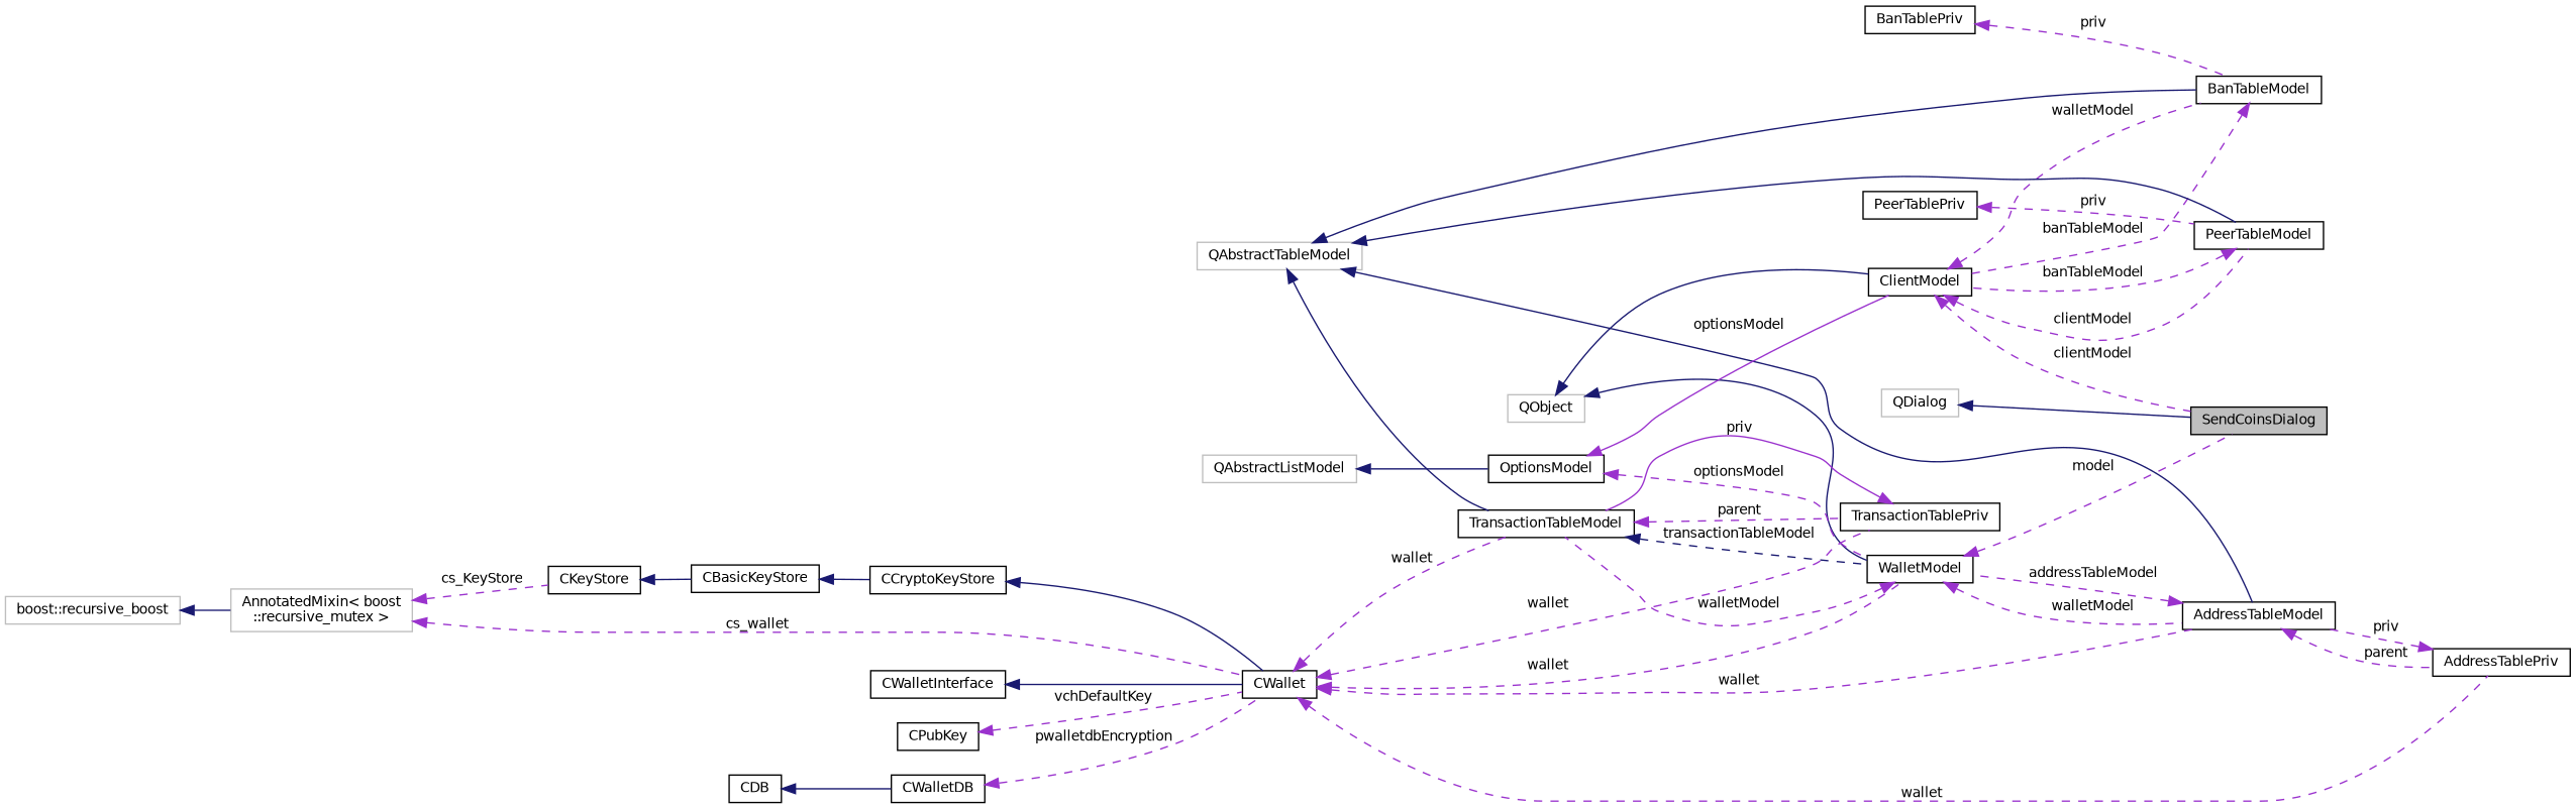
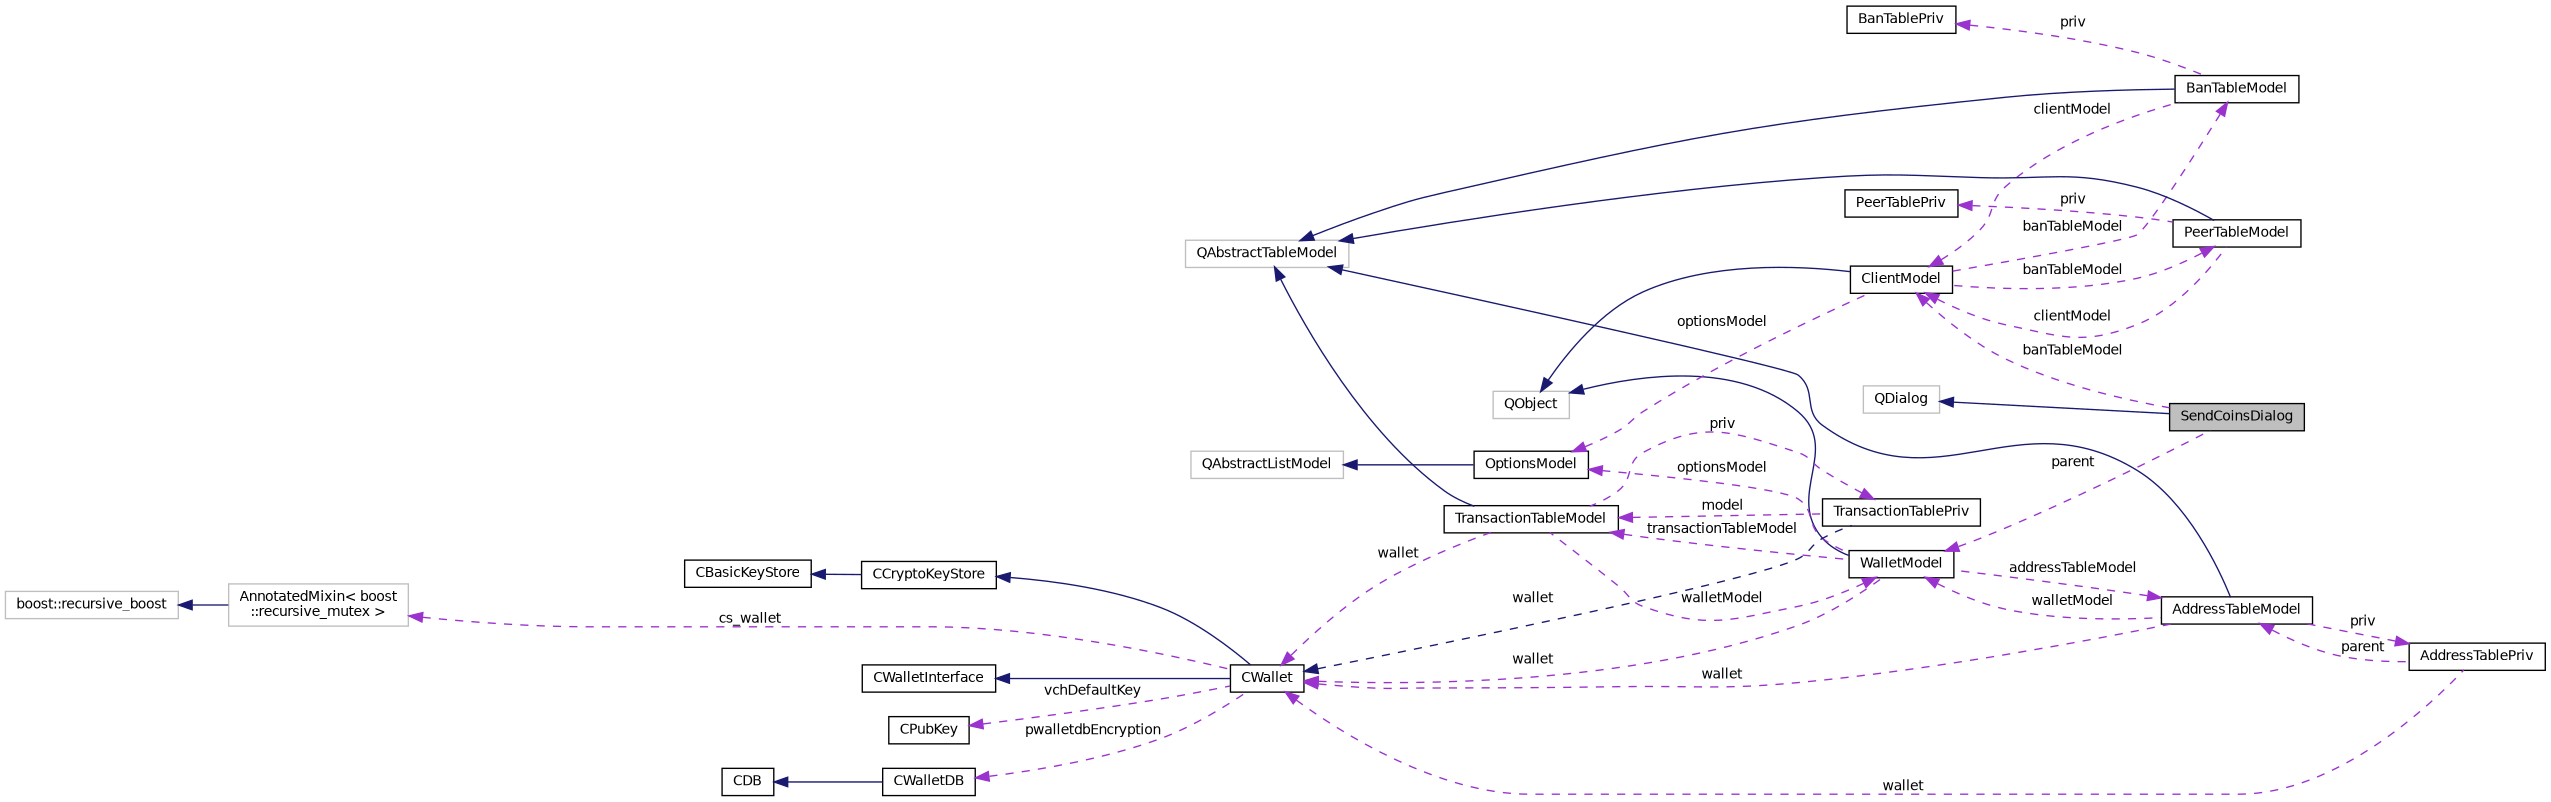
  digraph {
    rankdir=LR
    node [color=black fillcolor=white fontname=Helvetica fontsize=10 shape=record style=filled]
    edge [color=darkorchid3 dir=back fontname=Helvetica fontsize=10 labelfontname=Helvetica labelfontsize=10 style=dashed]
    n1 [fillcolor=grey75 fontcolor=black height=0.2 label=SendCoinsDialog width=0.4]
    n2 [color=grey75 height=0.2 label=QDialog width=0.4]
    n3 [height=0.2 label=ClientModel width=0.4]
    n4 [height=0.2 label=PeerTableModel width=0.4]
    n5 [height=0.2 label=BanTableModel width=0.4]
    n6 [color=grey75 height=0.2 label=QObject width=0.4]
    n7 [height=0.2 label=WalletModel width=0.4]
    n8 [height=0.2 label=TransactionTableModel width=0.4]
    n9 [height=0.2 label=AddressTableModel width=0.4]
    n10 [color=grey75 height=0.2 label=QAbstractTableModel width=0.4]
    n11 [height=0.2 label=TransactionTablePriv width=0.4]
    n12 [height=0.2 label=AddressTablePriv width=0.4]
    n13 [height=0.2 label=PeerTablePriv width=0.4]
    n14 [height=0.2 label=BanTablePriv width=0.4]
    n15 [height=0.2 label=OptionsModel width=0.4]
    n16 [color=grey75 height=0.2 label=QAbstractListModel width=0.4]
    n17 [height=0.2 label=CWallet width=0.4]
    n18 [height=0.2 label=CCryptoKeyStore width=0.4]
    n19 [height=0.2 label=CBasicKeyStore width=0.4]
-   n20 [height=0.2 label=CKeyStore width=0.4]
    n21 [color=grey75 height=0.2 label="AnnotatedMixin\< boost\l::recursive_mutex \>" width=0.4]
    n22 [color=grey75 height=0.2 label="boost::recursive_boost" width=0.4]
    n23 [height=0.2 label=CWalletInterface width=0.4]
    n24 [height=0.2 label=CPubKey width=0.4]
    n25 [height=0.2 label=CWalletDB width=0.4]
    n26 [height=0.2 label=CDB width=0.4]
    n2 -> n1 [color=midnightblue style=solid]
-   n3 -> n1 [label=" clientModel"]
+   n3 -> n1 [label=" banTableModel"]
    n3 -> n4 [label=" clientModel"]
-   n3 -> n5 [label=" walletModel"]
+   n3 -> n5 [label=" clientModel"]
    n4 -> n3 [label=" banTableModel"]
    n5 -> n3 [label=" banTableModel"]
    n6 -> n3 [color=midnightblue style=solid]
    n6 -> n7 [color=midnightblue style=solid]
-   n7 -> n1 [label=" model"]
+   n7 -> n1 [label=" parent"]
    n7 -> n8 [label=" walletModel"]
    n7 -> n9 [label=" walletModel"]
-   n8 -> n7 [color=midnightblue label=" transactionTableModel"]
-   n8 -> n11 [label=" parent"]
+   n8 -> n7 [label=" transactionTableModel"]
+   n8 -> n11 [label=" model"]
    n9 -> n7 [label=" addressTableModel"]
    n9 -> n12 [label=" parent"]
    n10 -> n4 [color=midnightblue style=solid]
    n10 -> n5 [color=midnightblue style=solid]
    n10 -> n8 [color=midnightblue style=solid]
    n10 -> n9 [color=midnightblue style=solid]
-   n11 -> n8 [label=" priv" style=solid]
+   n11 -> n8 [label=" priv"]
    n12 -> n9 [label=" priv"]
    n13 -> n4 [label=" priv"]
    n14 -> n5 [label=" priv"]
-   n15 -> n3 [label=" optionsModel" style=solid]
+   n15 -> n3 [label=" optionsModel"]
    n15 -> n7 [label=" optionsModel"]
    n16 -> n15 [color=midnightblue style=solid]
    n17 -> n7 [label=" wallet"]
    n17 -> n8 [label=" wallet"]
    n17 -> n9 [label=" wallet"]
-   n17 -> n11 [label=" wallet"]
+   n17 -> n11 [color=midnightblue label=" wallet"]
    n17 -> n12 [label=" wallet"]
    n18 -> n17 [color=midnightblue style=solid]
    n19 -> n18 [color=midnightblue style=solid]
-   n20 -> n19 [color=midnightblue style=solid]
    n21 -> n17 [label=" cs_wallet"]
-   n21 -> n20 [label=" cs_KeyStore"]
    n22 -> n21 [color=midnightblue style=solid]
    n23 -> n17 [color=midnightblue style=solid]
    n24 -> n17 [label=" vchDefaultKey"]
    n25 -> n17 [label=" pwalletdbEncryption"]
    n26 -> n25 [color=midnightblue style=solid]
  }
